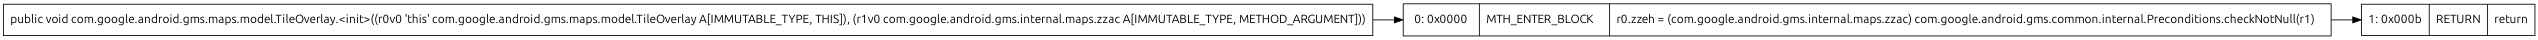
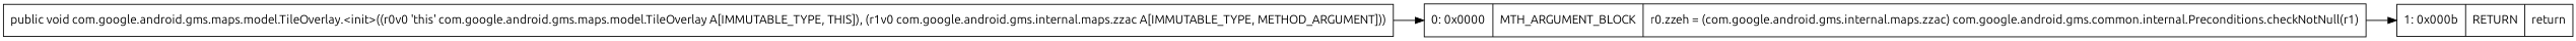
  digraph {
    rankdir=LR
    fontname=Ubuntu
    node [shape=record fontname=Ubuntu]
    edge [fontname=Ubuntu]
-   n1 [label="{0\:\ 0x0000|MTH_ENTER_BLOCK\l|r0.zzeh = (com.google.android.gms.internal.maps.zzac) com.google.android.gms.common.internal.Preconditions.checkNotNull(r1)\l}"]
+   n1 [label="{0\:\ 0x0000|MTH_ARGUMENT_BLOCK\l|r0.zzeh = (com.google.android.gms.internal.maps.zzac) com.google.android.gms.common.internal.Preconditions.checkNotNull(r1)\l}"]
    n2 [label="{1\:\ 0x000b|RETURN\l|return\l}"]
    n3 [label="{public void com.google.android.gms.maps.model.TileOverlay.\<init\>((r0v0 'this' com.google.android.gms.maps.model.TileOverlay A[IMMUTABLE_TYPE, THIS]), (r1v0 com.google.android.gms.internal.maps.zzac A[IMMUTABLE_TYPE, METHOD_ARGUMENT])) }"]
    n1 -> n2
    n3 -> n1
  }
